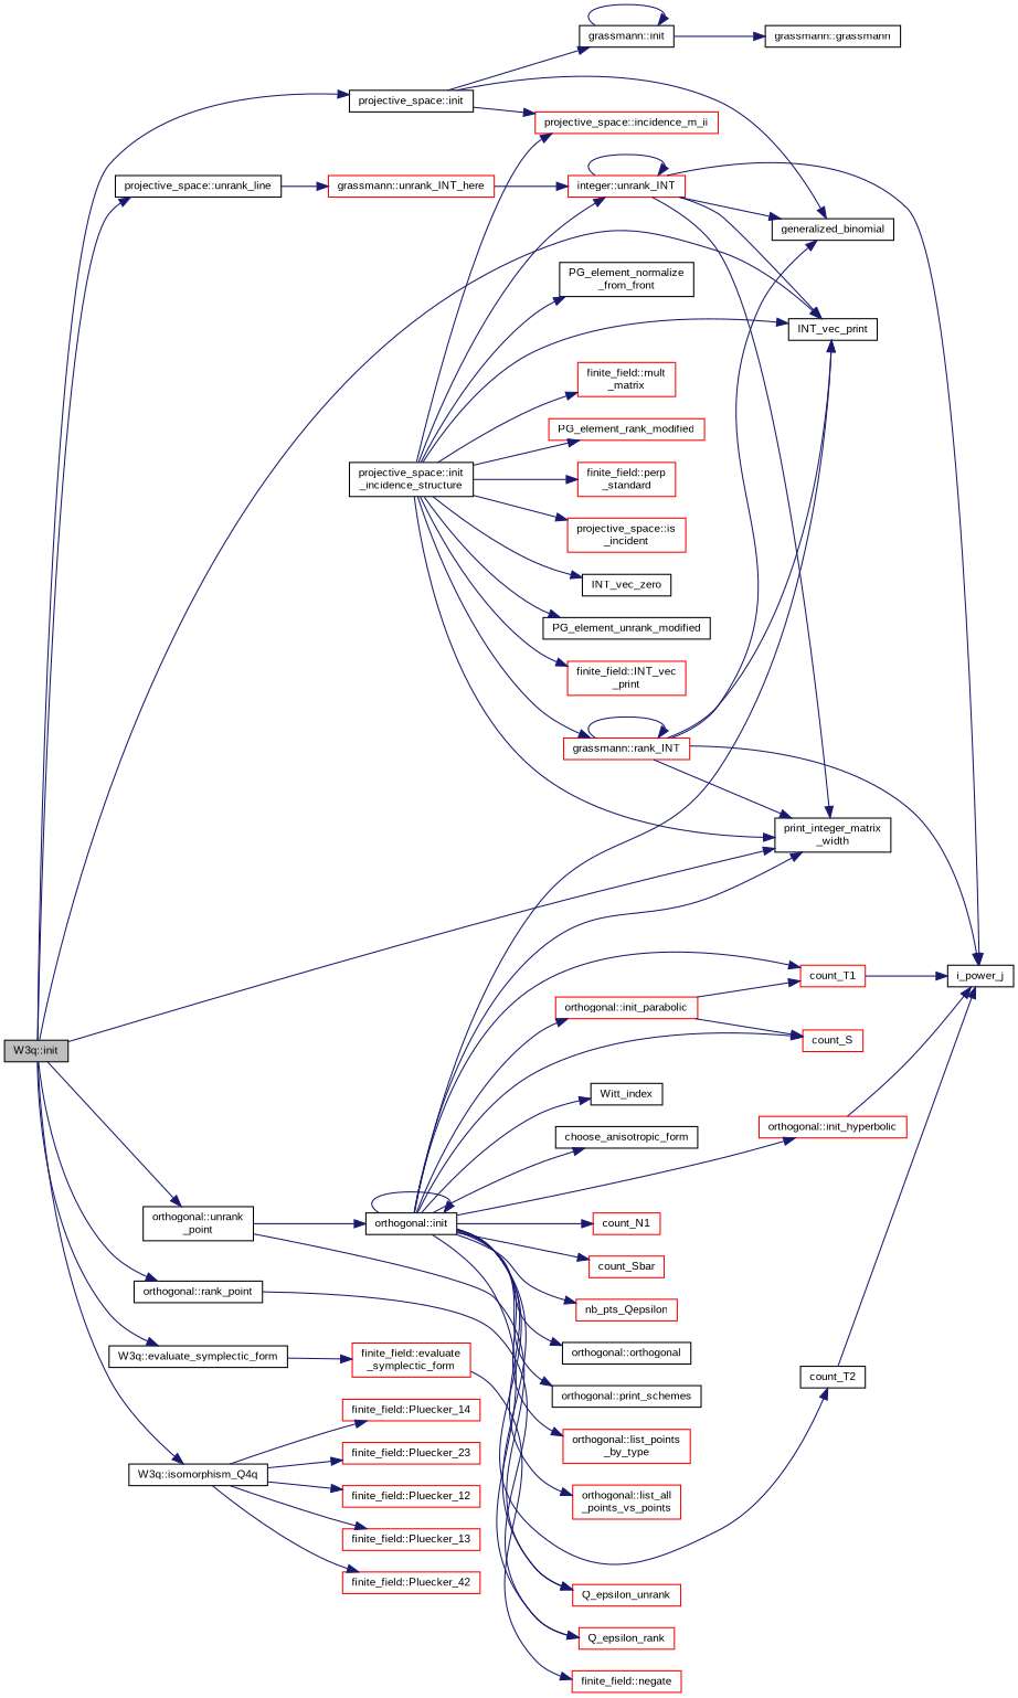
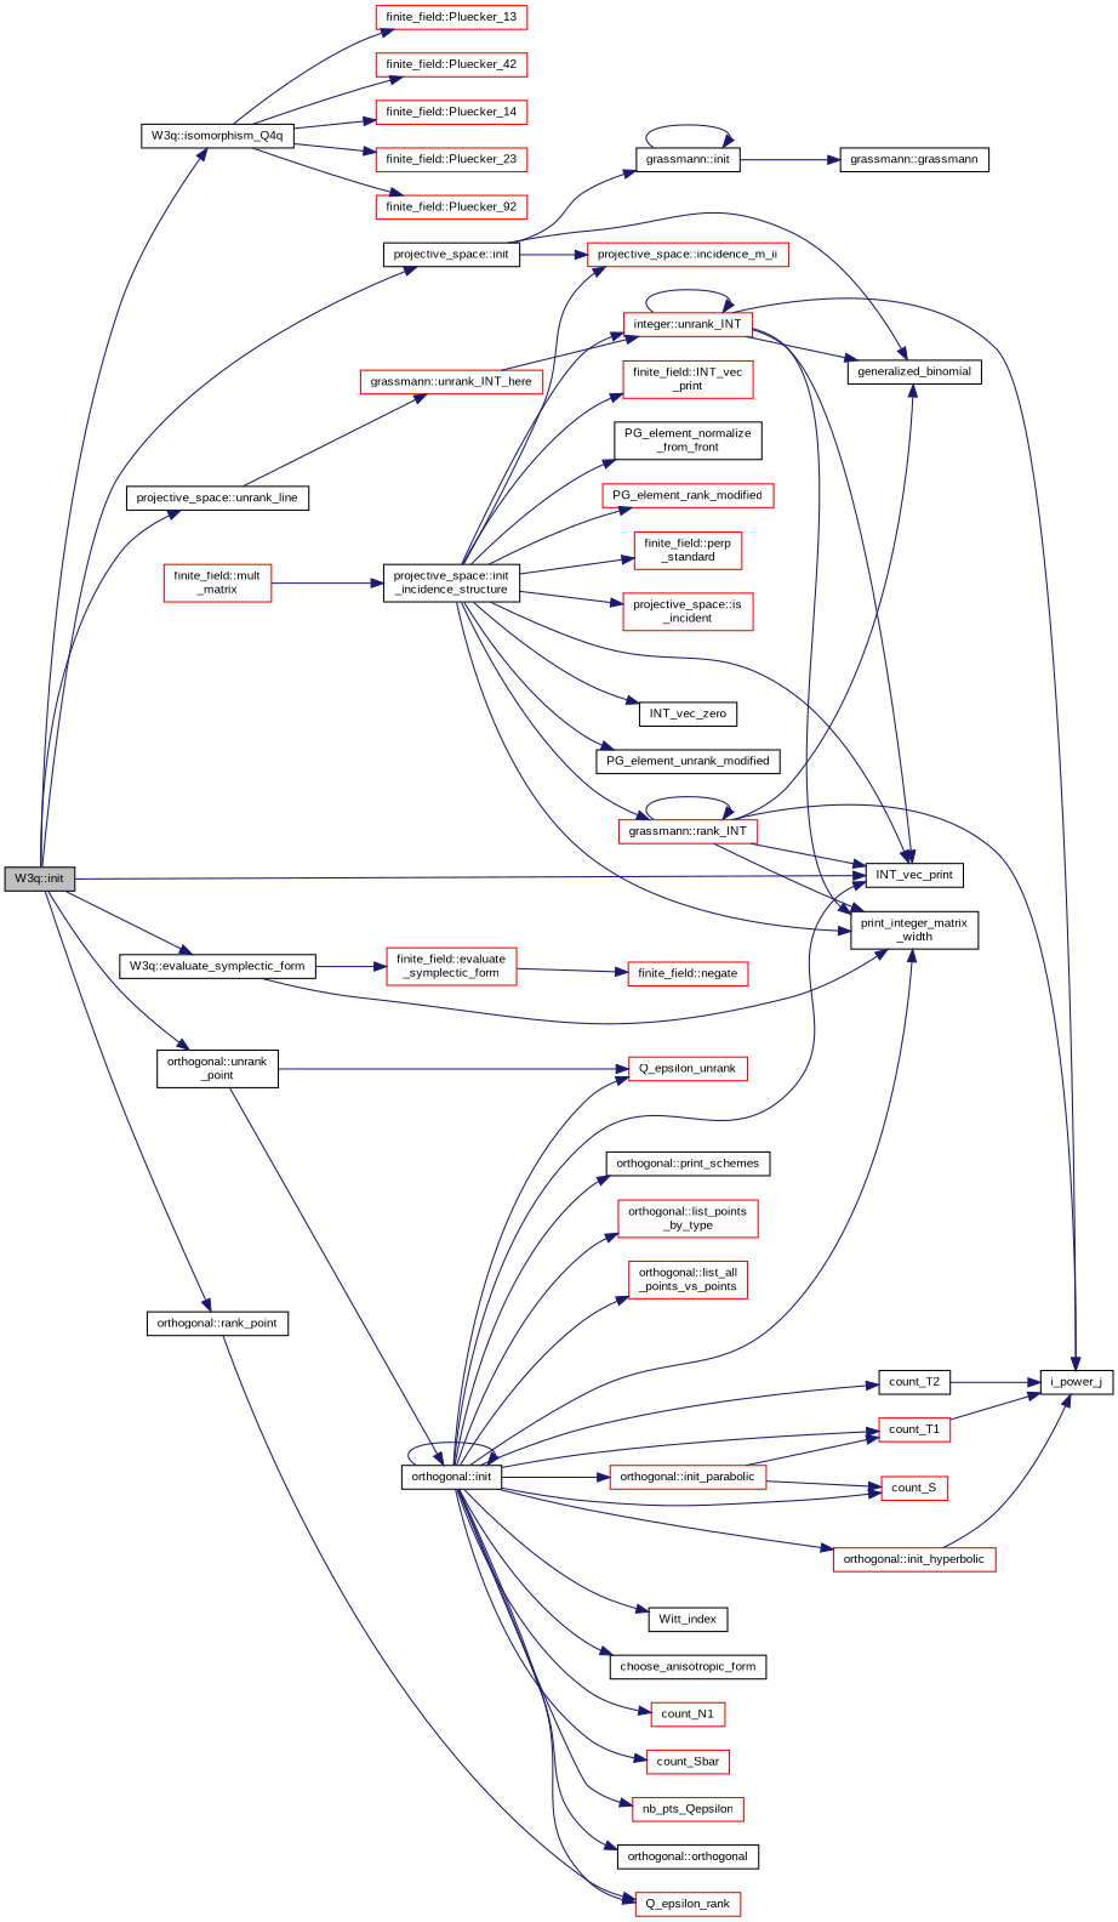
  digraph {
    fontname="Liberation Sans"
    rankdir=LR
    node [color=red fillcolor=white fontname="Liberation Sans" fontsize=10 shape=record style=filled]
    edge [color=midnightblue fontname="Liberation Sans" fontsize=10 labelfontname=Helvetica labelfontsize=10 style=solid]
    n1 [color=black fillcolor=grey75 fontcolor=black height=0.2 label="W3q::init" width=0.4]
    n2 [color=black height=0.2 label="projective_space::init" width=0.4]
    n3 [color=black height=0.2 label=INT_vec_print width=0.4]
    n4 [color=black height=0.2 label="print_integer_matrix\l_width" width=0.4]
    n5 [color=black height=0.2 label="projective_space::unrank_line" width=0.4]
    n6 [color=black height=0.2 label="W3q::evaluate_symplectic_form" width=0.4]
    n7 [color=black height=0.2 label="W3q::isomorphism_Q4q" width=0.4]
    n8 [color=black height=0.2 label="orthogonal::rank_point" width=0.4]
    n9 [color=black height=0.2 label="orthogonal::unrank\l_point" width=0.4]
    n10 [color=black height=0.2 label="grassmann::init" width=0.4]
    n11 [color=black height=0.2 label=generalized_binomial width=0.4]
    n12 [height=0.2 label="projective_space::incidence_m_ii" width=0.4]
    n13 [color=black height=0.2 label="orthogonal::init" width=0.4]
    n14 [color=black height=0.2 label=Witt_index width=0.4]
    n15 [color=black height=0.2 label=choose_anisotropic_form width=0.4]
    n16 [height=0.2 label=count_T1 width=0.4]
    n17 [color=black height=0.2 label=count_T2 width=0.4]
    n18 [height=0.2 label=count_N1 width=0.4]
    n19 [height=0.2 label=count_S width=0.4]
    n20 [height=0.2 label=count_Sbar width=0.4]
    n21 [height=0.2 label=nb_pts_Qepsilon width=0.4]
    n22 [height=0.2 label="orthogonal::init_hyperbolic" width=0.4]
    n23 [height=0.2 label="orthogonal::init_parabolic" width=0.4]
    n24 [color=black height=0.2 label="orthogonal::orthogonal" width=0.4]
    n25 [color=black height=0.2 label="orthogonal::print_schemes" width=0.4]
    n26 [height=0.2 label=Q_epsilon_unrank width=0.4]
    n27 [height=0.2 label=Q_epsilon_rank width=0.4]
    n28 [height=0.2 label="orthogonal::list_points\l_by_type" width=0.4]
    n29 [height=0.2 label="orthogonal::list_all\l_points_vs_points" width=0.4]
    n30 [height=0.2 label="grassmann::unrank_INT_here" width=0.4]
    n31 [height=0.2 label="finite_field::evaluate\l_symplectic_form" width=0.4]
-   n32 [height=0.2 label="finite_field::Pluecker_12" width=0.4]
+   n32 [height=0.2 label="finite_field::Pluecker_92" width=0.4]
    n33 [height=0.2 label="finite_field::Pluecker_13" width=0.4]
    n34 [height=0.2 label="finite_field::Pluecker_42" width=0.4]
    n35 [height=0.2 label="finite_field::Pluecker_14" width=0.4]
    n36 [height=0.2 label="finite_field::Pluecker_23" width=0.4]
    n37 [color=black height=0.2 label="grassmann::grassmann" width=0.4]
    n38 [color=black height=0.2 label="projective_space::init\l_incidence_structure" width=0.4]
    n39 [color=black height=0.2 label=INT_vec_zero width=0.4]
    n40 [color=black height=0.2 label=PG_element_unrank_modified width=0.4]
    n41 [height=0.2 label="finite_field::INT_vec\l_print" width=0.4]
    n42 [color=black height=0.2 label="PG_element_normalize\l_from_front" width=0.4]
    n43 [height=0.2 label="integer::unrank_INT" width=0.4]
    n44 [height=0.2 label="grassmann::rank_INT" width=0.4]
    n45 [height=0.2 label="finite_field::mult\l_matrix" width=0.4]
    n46 [height=0.2 label=PG_element_rank_modified width=0.4]
    n47 [height=0.2 label="finite_field::perp\l_standard" width=0.4]
    n48 [height=0.2 label="projective_space::is\l_incident" width=0.4]
    n49 [color=black height=0.2 label=i_power_j width=0.4]
    n50 [height=0.2 label="finite_field::negate" width=0.4]
    n1 -> n2
    n1 -> n3
-   n1 -> n4
+   n6 -> n4
    n1 -> n5
    n1 -> n6
    n1 -> n7
    n1 -> n8
    n1 -> n9
    n2 -> n10
    n2 -> n11
    n2 -> n12
    n5 -> n30
    n6 -> n31
    n7 -> n32
    n7 -> n33
    n7 -> n34
    n7 -> n35
    n7 -> n36
    n8 -> n27
    n9 -> n13
    n9 -> n26
    n10 -> n10
    n10 -> n37
    n13 -> n3
    n13 -> n4
    n13 -> n13
    n13 -> n14
    n13 -> n15
    n13 -> n16
    n13 -> n17
    n13 -> n18
    n13 -> n19
    n13 -> n20
    n13 -> n21
    n13 -> n22
    n13 -> n23
    n13 -> n24
    n13 -> n25
    n13 -> n26
    n13 -> n27
    n13 -> n28
    n13 -> n29
    n16 -> n49
    n17 -> n49
    n22 -> n49
    n23 -> n16
    n23 -> n19
    n30 -> n43
    n31 -> n50
    n38 -> n3
    n38 -> n4
    n38 -> n12
    n38 -> n39
    n38 -> n40
    n38 -> n41
    n38 -> n42
    n38 -> n43
    n38 -> n44
-   n38 -> n45
+   n45 -> n38
    n38 -> n46
    n38 -> n47
    n38 -> n48
    n43 -> n3
    n43 -> n4
    n43 -> n11
    n43 -> n43
    n43 -> n49
    n44 -> n3
    n44 -> n4
    n44 -> n11
    n44 -> n44
    n44 -> n49
  }
